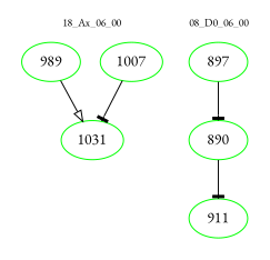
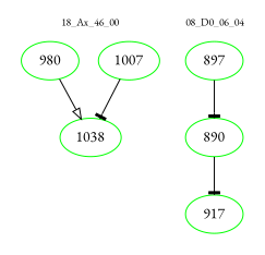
  digraph {
    fontname="EB Garamond"
    node [color=green fontname="EB Garamond"]
    edge [arrowhead=tee color=black fontname="EB Garamond"]
    n1 [label=1007]
-   n2 [label=1031]
-   n3 [label=989]
+   n2 [label=1038]
+   n3 [label=980]
    n4 [label=897]
    n5 [label=890]
-   n6 [label=911]
+   n6 [label=917]
    subgraph cluster_1 {
      color=white
      fontsize=10
-     label="18_Ax_06_00"
+     label="18_Ax_46_00"
      n1
      n2
      n3
    }
    subgraph cluster_2 {
      color=white
      fontsize=10
-     label="08_D0_06_00"
+     label="08_D0_06_04"
      n4
      n5
      n6
    }
    n1 -> n2
    n3 -> n2 [arrowhead=onormal]
    n4 -> n5
    n5 -> n6
  }
